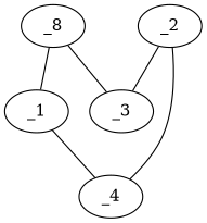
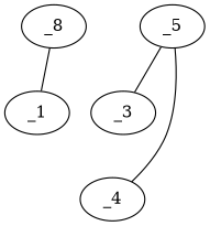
  graph {
    n1 [label=_8 x=0.972942 y=2.74606]
    _1 [x=1.10268 y=0.797833]
    _3 [x=1.93913 y=2.85302]
    _4 [x=0.856162 y=1.38525]
-   _2 [x=2.28374 y=0.599546]
+   _2 [x=2.28374 y=0.599546 label=_5]
    n1 -- _1
-   n1 -- _3
-   _1 -- _4
    _2 -- _3
    _2 -- _4
  }
